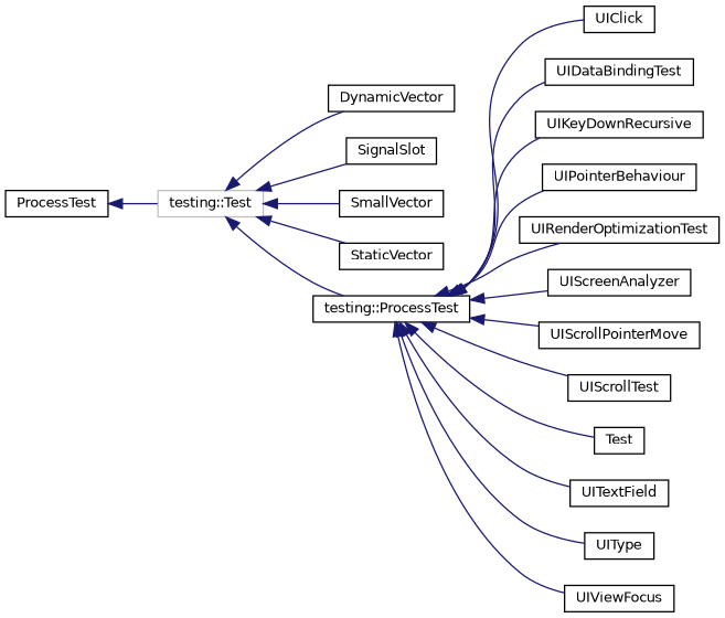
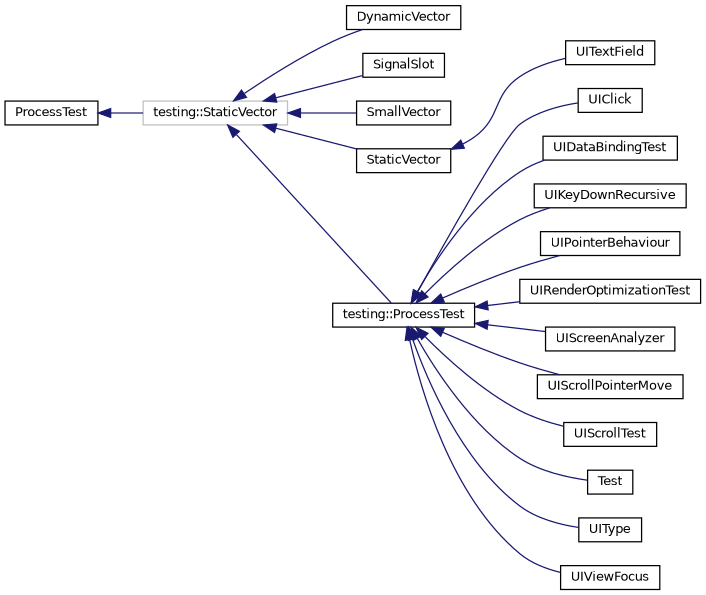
  digraph {
    rankdir=LR
    node [color=black fillcolor=white fontname=Helvetica fontsize=10 shape=record style=filled]
    edge [color=midnightblue dir=back fontname=Helvetica fontsize=10 labelfontname=Helvetica labelfontsize=10 style=solid]
-   n1 [color=grey75 height=0.2 label="testing::Test" width=0.4]
+   n1 [color=grey75 height=0.2 label="testing::StaticVector" width=0.4]
    n2 [height=0.2 label=DynamicVector width=0.4]
    n3 [height=0.2 label=SignalSlot width=0.4]
    n4 [height=0.2 label=SmallVector width=0.4]
    n5 [height=0.2 label=StaticVector width=0.4]
    n6 [height=0.2 label="testing::ProcessTest" width=0.4]
    n7 [height=0.2 label=ProcessTest width=0.4]
    n8 [height=0.2 label=UIClick width=0.4]
    n9 [height=0.2 label=UIDataBindingTest width=0.4]
    n10 [height=0.2 label=UIKeyDownRecursive width=0.4]
    n11 [height=0.2 label=UIPointerBehaviour width=0.4]
    n12 [height=0.2 label=UIRenderOptimizationTest width=0.4]
    n13 [height=0.2 label=UIScreenAnalyzer width=0.4]
    n14 [height=0.2 label=UIScrollPointerMove width=0.4]
    n15 [height=0.2 label=UIScrollTest width=0.4]
    n16 [height=0.2 label=Test width=0.4]
    n17 [height=0.2 label=UITextField width=0.4]
    n18 [height=0.2 label=UIType width=0.4]
    n19 [height=0.2 label=UIViewFocus width=0.4]
    n1 -> n2
    n1 -> n3
    n1 -> n4
    n1 -> n5
    n1 -> n6
    n6 -> n8
    n6 -> n9
    n6 -> n10
    n6 -> n11
    n6 -> n12
    n6 -> n13
    n6 -> n14
    n6 -> n15
    n6 -> n16
-   n6 -> n17
+   n5 -> n17
    n6 -> n18
    n6 -> n19
    n7 -> n1
  }
